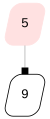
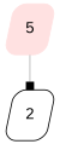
  digraph {
    fontname="Liberation Mono"
    node [fontname="Liberation Mono" fontsize=16 shape=parallelogram style="filled,rounded"]
    5 [color="#ffe1e1" fillcolor="#ffe1e1" height=0.5 width=0.5]
-   2 [color=black fillcolor=white height=0.5 width=0.5 label=9]
+   2 [color=black fillcolor=white height=0.5 width=0.5]
    5 -> 2 [color=black style="setlinewidth(0.3)" arrowhead=box fontname="Liberation Mono"]
  }
